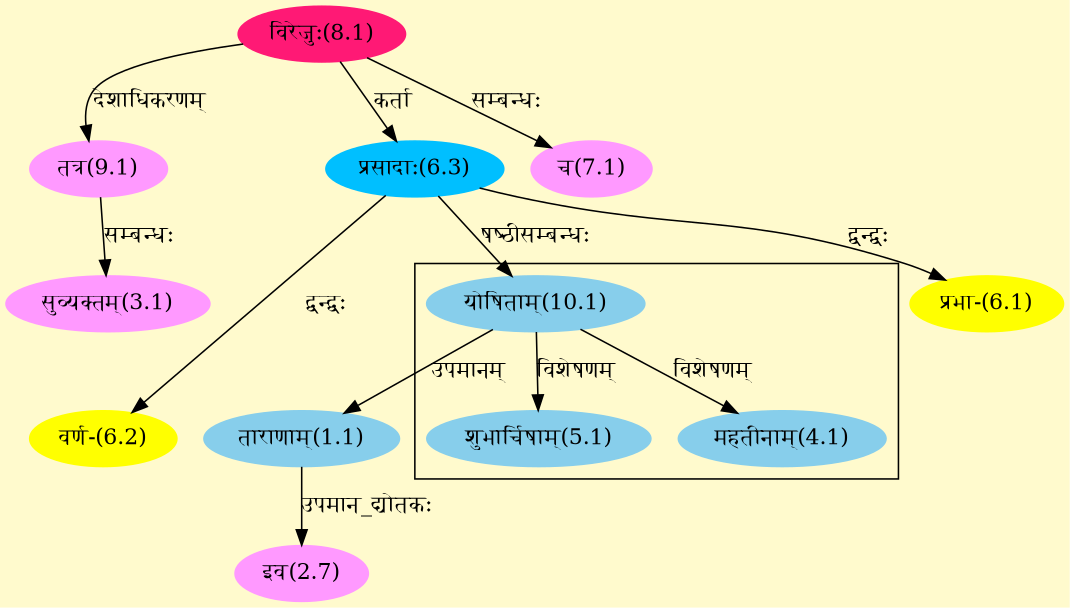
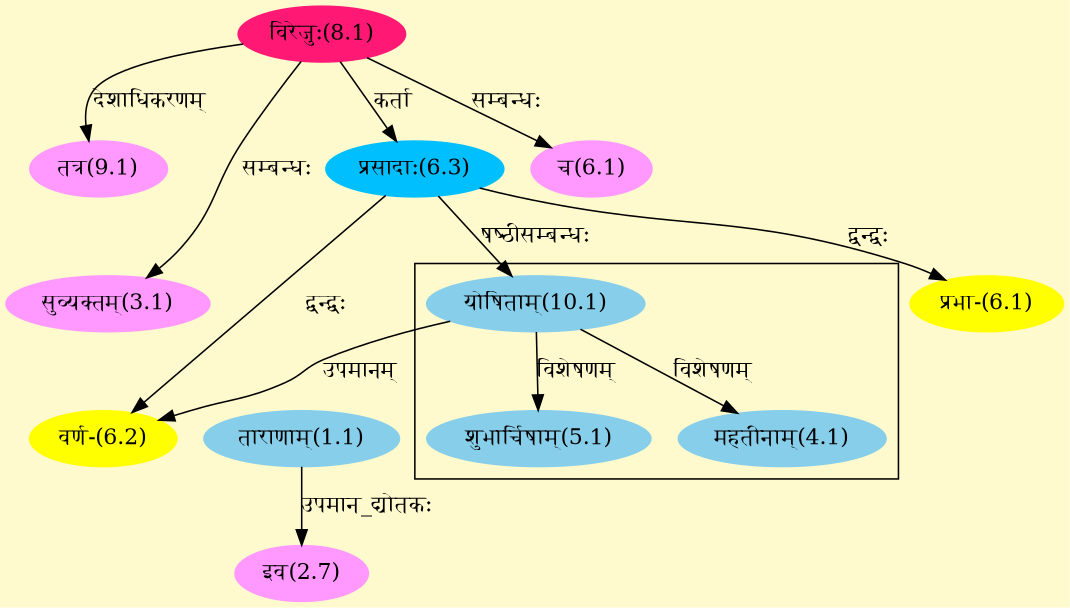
  digraph {
    bgcolor=lemonchiffon1
    compound=true
    rankdir=BT
    node [color="#87CEEB" style=filled]
    edge [dir=back]
    n1 [label="महतीनाम्(4.1)"]
    n2 [label="योषिताम्(10.1)"]
    n3 [label="शुभार्चिषाम्(5.1)"]
    n4 [color="#00BFFF" label="प्रसादाः(6.3)"]
    n5 [color="#FF1975" label="विरेजुः(8.1)"]
    n6 [label="ताराणाम्(1.1)"]
    n7 [color="#FF99FF" label="इव(2.7)"]
    n8 [color="#FF99FF" label="सुव्यक्तम्(3.1)"]
    n9 [color="#FFFF00" label="प्रभा-(6.1)"]
    n10 [color="#FFFF00" label="वर्ण-(6.2)"]
-   n11 [color="#FF99FF" label="च(7.1)"]
+   n11 [color="#FF99FF" label="च(6.1)"]
    n12 [color="#FF99FF" label="तत्र(9.1)"]
    subgraph cluster_1 {
      n1
      n2
      n3
    }
    n1 -> n2 [label="विशेषणम्"]
    n2 -> n4 [label="षष्ठीसम्बन्धः"]
    n3 -> n2 [label="विशेषणम्"]
    n4 -> n5 [label="कर्ता"]
-   n6 -> n2 [label="उपमानम्"]
+   n10 -> n2 [label="उपमानम्"]
    n7 -> n6 [label="उपमान_द्योतकः"]
-   n8 -> n12 [label="सम्बन्धः"]
+   n8 -> n5 [label="सम्बन्धः"]
    n9 -> n4 [label="द्वन्द्वः"]
    n10 -> n4 [label="द्वन्द्वः"]
    n11 -> n5 [label="सम्बन्धः"]
    n12 -> n5 [label="देशाधिकरणम्"]
  }
